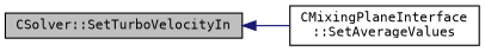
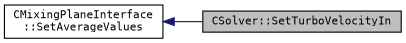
  digraph {
    rankdir=LR
    fontname="DejaVu Sans Mono"
    node [color=black fontname="DejaVu Sans Mono" fontsize=10 shape=record style=filled]
    n1 [fillcolor=grey75 fontcolor=black height=0.2 label="CSolver::SetTurboVelocityIn" width=0.4]
    n2 [fillcolor=white height=0.2 label="CMixingPlaneInterface\l::SetAverageValues" width=0.4]
-   n1 -> n2 [color=midnightblue dir=back fontname="DejaVu Sans Mono" fontsize=10 labelfontname=Helvetica labelfontsize=10 style=solid]
+   n2 -> n1 [color=midnightblue dir=back fontname="DejaVu Sans Mono" fontsize=10 labelfontname=Helvetica labelfontsize=10 style=solid]
  }
